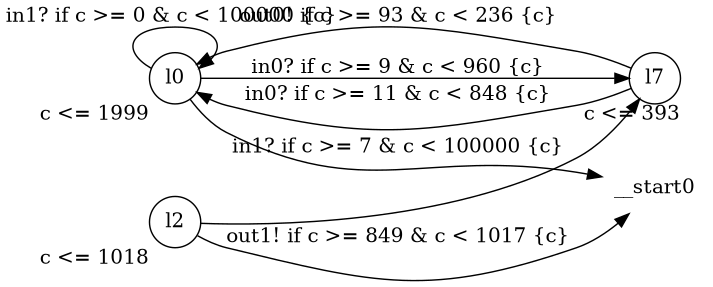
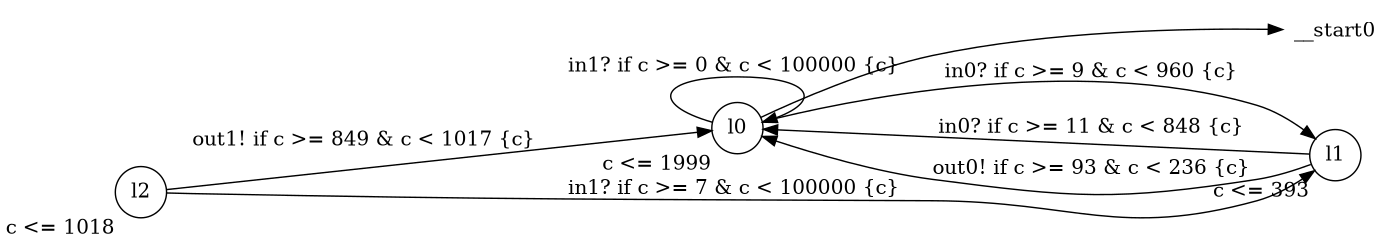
  digraph {
    rankdir=LR
    node [shape=circle margin=0]
    __start0 [shape=none margin=""]
    n2 [label=l0 xlabel="c <= 1999"]
-   n3 [label=l7 xlabel="c <= 393"]
+   n3 [label=l1 xlabel="c <= 393"]
    n4 [label=l2 xlabel="c <= 1018"]
    n2 -> __start0
    n2 -> n2 [label="in1? if c >= 0 & c < 100000 {c} "]
    n2 -> n3 [label="in0? if c >= 9 & c < 960 {c} "]
    n3 -> n2 [label="in0? if c >= 11 & c < 848 {c} "]
    n3 -> n2 [label="out0! if c >= 93 & c < 236 {c} "]
-   n4 -> __start0 [label="out1! if c >= 849 & c < 1017 {c} "]
+   n4 -> n2 [label="out1! if c >= 849 & c < 1017 {c} "]
    n4 -> n3 [label="in1? if c >= 7 & c < 100000 {c} "]
  }
